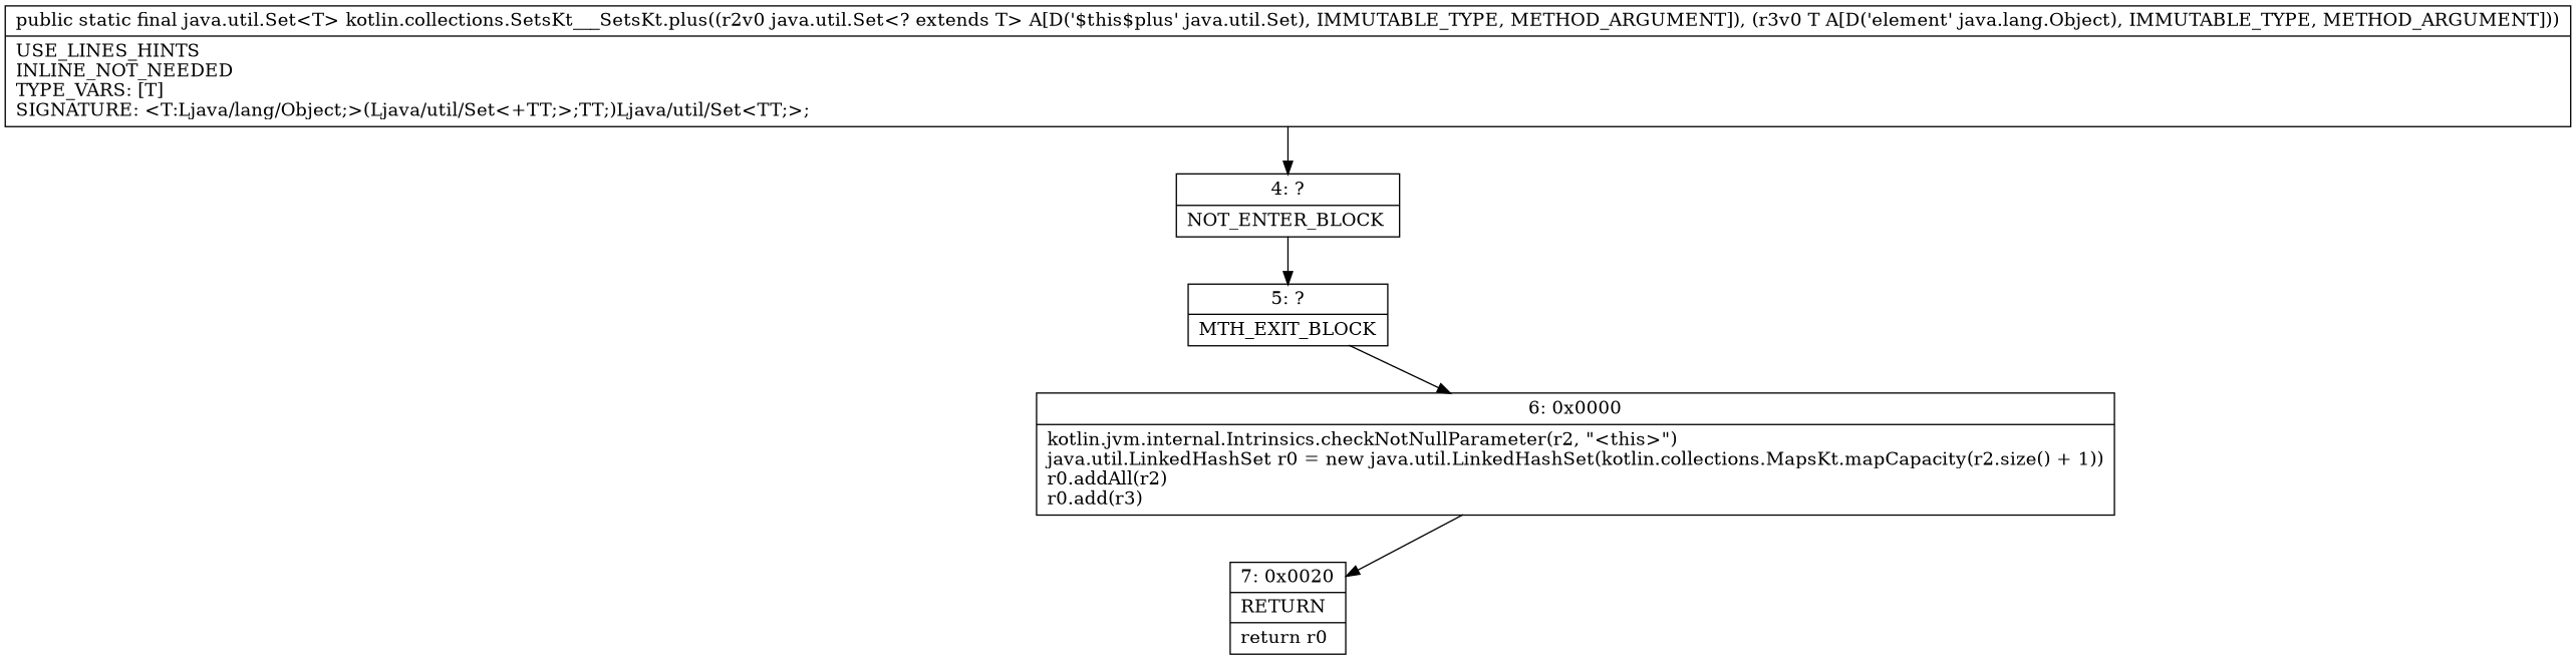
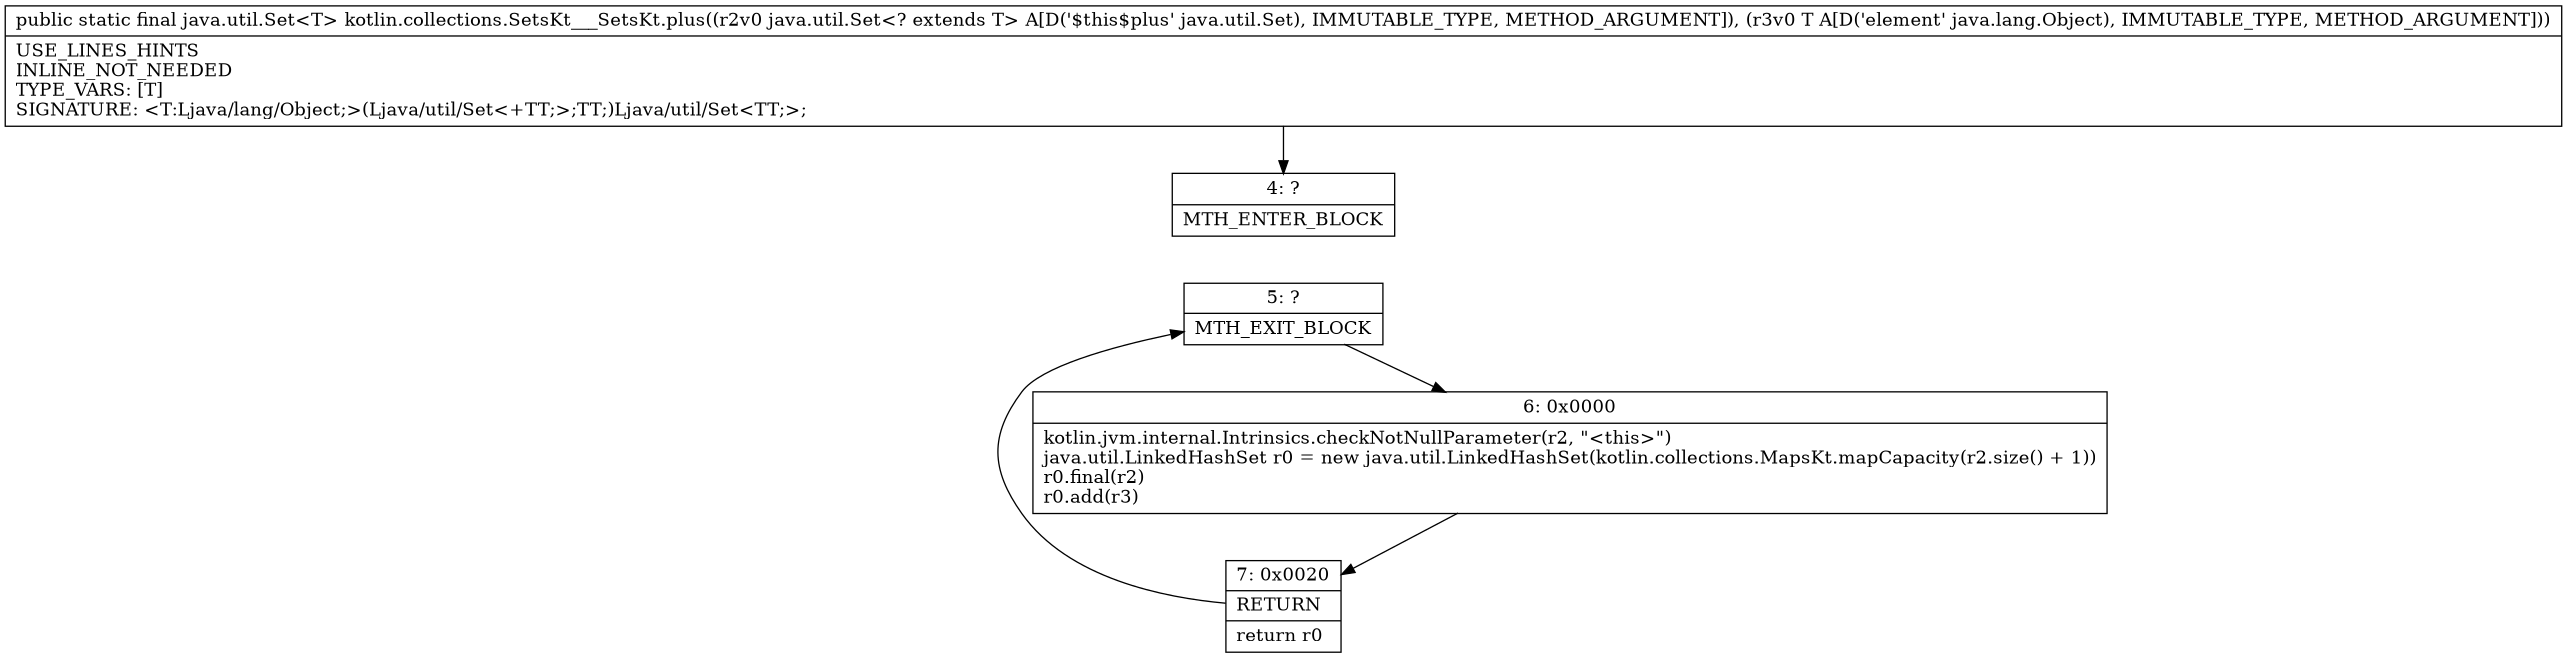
  digraph {
    node [shape=record]
-   n1 [label="{4\:\ ?|NOT_ENTER_BLOCK\l}"]
-   n2 [label="{6\:\ 0x0000|kotlin.jvm.internal.Intrinsics.checkNotNullParameter(r2, \"\<this\>\")\ljava.util.LinkedHashSet r0 = new java.util.LinkedHashSet(kotlin.collections.MapsKt.mapCapacity(r2.size() + 1))\lr0.addAll(r2)\lr0.add(r3)\l}"]
+   n1 [label="{4\:\ ?|MTH_ENTER_BLOCK\l}"]
+   n2 [label="{6\:\ 0x0000|kotlin.jvm.internal.Intrinsics.checkNotNullParameter(r2, \"\<this\>\")\ljava.util.LinkedHashSet r0 = new java.util.LinkedHashSet(kotlin.collections.MapsKt.mapCapacity(r2.size() + 1))\lr0.final(r2)\lr0.add(r3)\l}"]
    n3 [label="{7\:\ 0x0020|RETURN\l|return r0\l}"]
    n4 [label="{5\:\ ?|MTH_EXIT_BLOCK\l}"]
    n5 [label="{public static final java.util.Set\<T\> kotlin.collections.SetsKt___SetsKt.plus((r2v0 java.util.Set\<? extends T\> A[D('$this$plus' java.util.Set), IMMUTABLE_TYPE, METHOD_ARGUMENT]), (r3v0 T A[D('element' java.lang.Object), IMMUTABLE_TYPE, METHOD_ARGUMENT]))  | USE_LINES_HINTS\lINLINE_NOT_NEEDED\lTYPE_VARS: [T]\lSIGNATURE: \<T:Ljava\/lang\/Object;\>(Ljava\/util\/Set\<+TT;\>;TT;)Ljava\/util\/Set\<TT;\>;\l}"]
    n2 -> n3
-   n1 -> n4
+   n3 -> n4
    n4 -> n2
    n5 -> n1
  }
